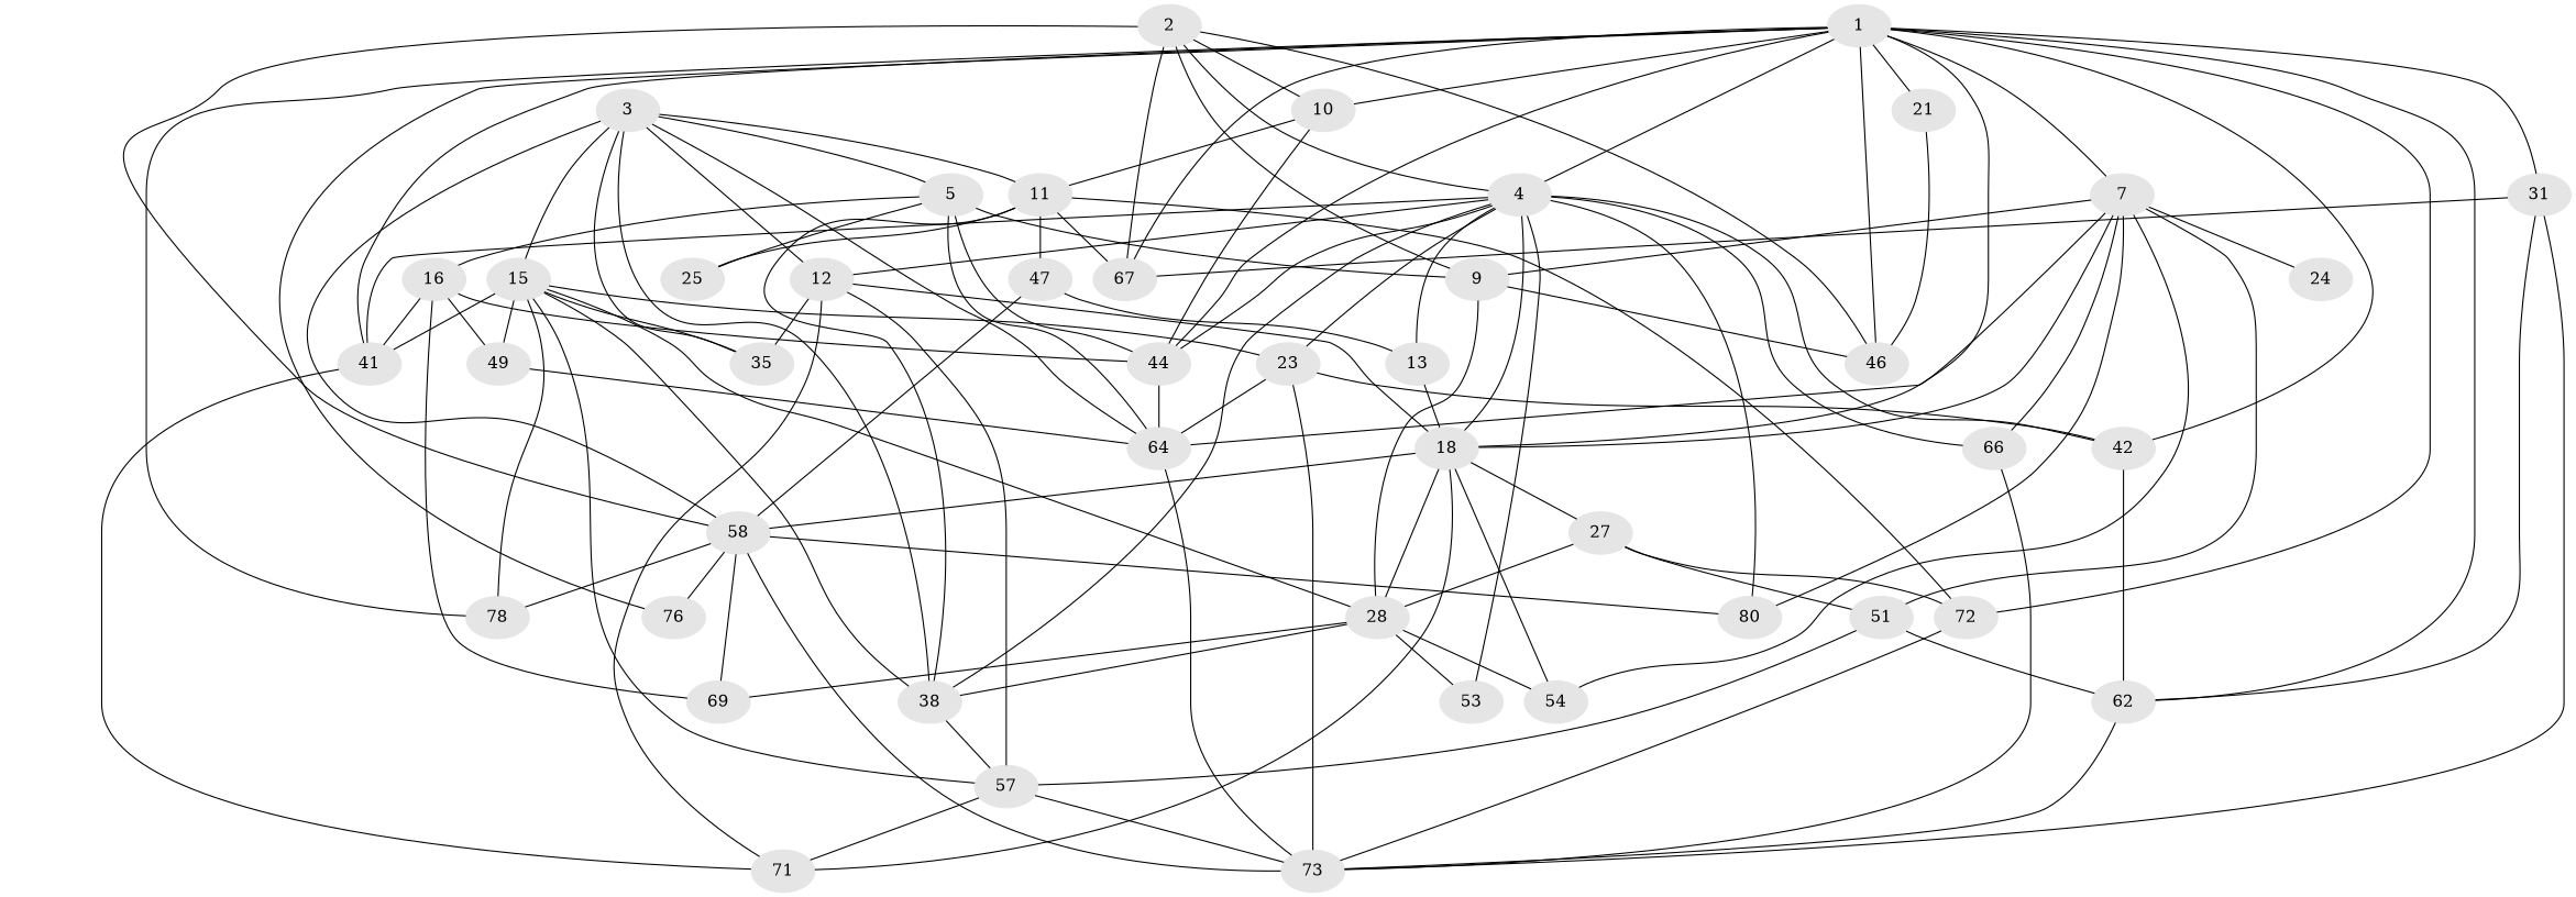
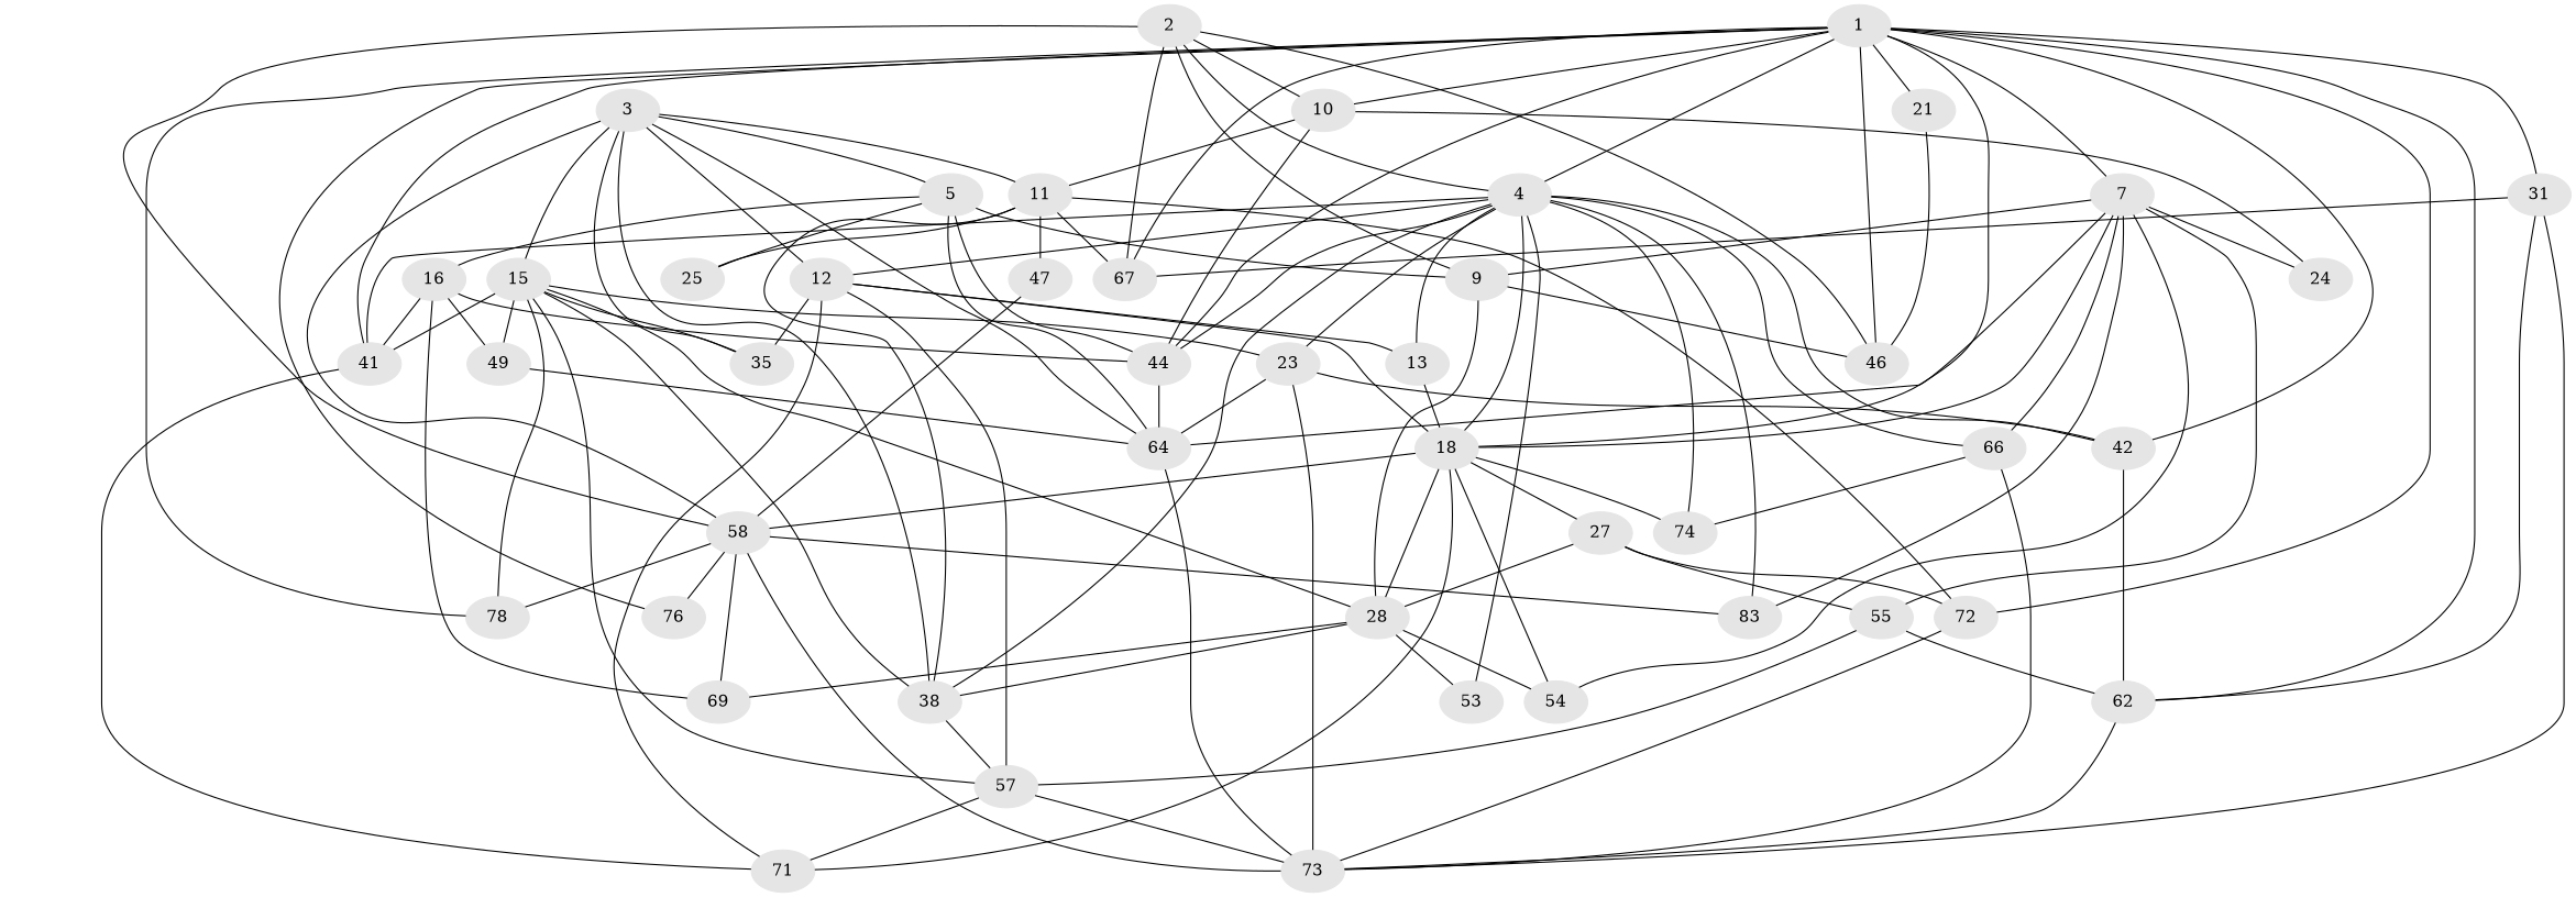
  graph {
    node [color=gray90 style=filled]
    1 [super="+6+26"]
    4 [super="+32+82+65"]
    7 [super="+59+92+36"]
    10 [super="+29"]
    18 [super="+22+37"]
    21
    31
    41 [super="+56"]
    42
    44 [super="+52"]
    46 [super="+50"]
    62
    67
    72
    76
    78
    12 [super="+14"]
    38 [super="+89"]
    13 [super="+87"]
    23 [super="+43"]
    53
    66
-   83 [label=80]
+   74
+   83
    9
    64
    24
    54
-   55 [label=51]
+   55
    11 [super="+34+51"]
    58 [super="+68+88"]
    28 [super="+61"]
    71
    27
    73 [super="+79"]
    2 [super="+63+81"]
    69
    3 [super="+30"]
    5 [super="+20+33"]
    15 [super="+60+17"]
    35
    16 [super="+39+40"]
    25
    47
    57 [super="+77"]
    49
    1 -- 4
    1 -- 7
    1 -- 10
    1 -- 18
    1 -- 21
    1 -- 31
    1 -- 41
    1 -- 42
    1 -- 44
    1 -- 46
    1 -- 62
    1 -- 67
    1 -- 72
    1 -- 76
    1 -- 78
    4 -- 18
    4 -- 41 [weight=2]
    4 -- 42
    4 -- 44
    4 -- 12
    4 -- 38
    4 -- 13
    4 -- 23
    4 -- 53 [weight=2]
    4 -- 66
+   4 -- 74
    4 -- 83
    7 -- 18
    7 -- 66
    7 -- 83
    7 -- 9
    7 -- 64
    7 -- 24
    7 -- 54
    7 -- 55
    10 -- 44
+   10 -- 24
    10 -- 11
+   18 -- 74
    18 -- 54
    18 -- 58 [weight=2]
    18 -- 28
    18 -- 71
    18 -- 27
    21 -- 46
    31 -- 62
    31 -- 67
    31 -- 73
    41 -- 71
    42 -- 62
    44 -- 64
    62 -- 73
    72 -- 73
    12 -- 18
-   47 -- 13
+   12 -- 13
    12 -- 71
    12 -- 35
    12 -- 57
    38 -- 57
    13 -- 18 [weight=2]
    23 -- 42
    23 -- 64
    23 -- 73 [weight=2]
+   66 -- 74
    66 -- 73 [weight=2]
    9 -- 46
    9 -- 28
    64 -- 73
    55 -- 62
    55 -- 57
    11 -- 67
    11 -- 72
    11 -- 38
    11 -- 25
    11 -- 47
    58 -- 76
    58 -- 78
    58 -- 83
    58 -- 73
    58 -- 69
    28 -- 38
    28 -- 53
    28 -- 54
    28 -- 69
    27 -- 72
    27 -- 55
    27 -- 28
    2 -- 4
    2 -- 10
    2 -- 46
    2 -- 67
    2 -- 9 [weight=2]
    2 -- 58
    3 -- 12
    3 -- 38
    3 -- 64
    3 -- 11
    3 -- 58 [weight=2]
    3 -- 5
    3 -- 15
    3 -- 35
    5 -- 44
    5 -- 9
    5 -- 64
    5 -- 16
    5 -- 25
    15 -- 41
    15 -- 78
    15 -- 38
    15 -- 23
    15 -- 28 [weight=2]
    15 -- 35
    15 -- 57
    15 -- 49
    16 -- 41
    16 -- 44
    16 -- 69
    16 -- 49
    47 -- 58
    57 -- 71
    57 -- 73 [weight=2]
    49 -- 64
  }
